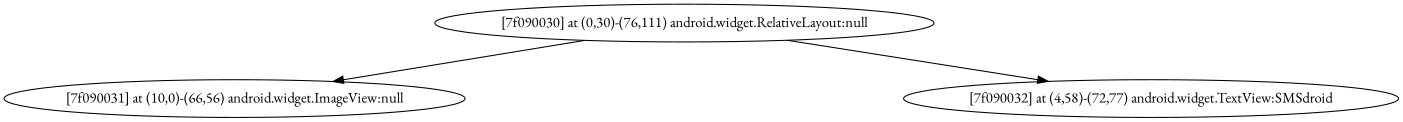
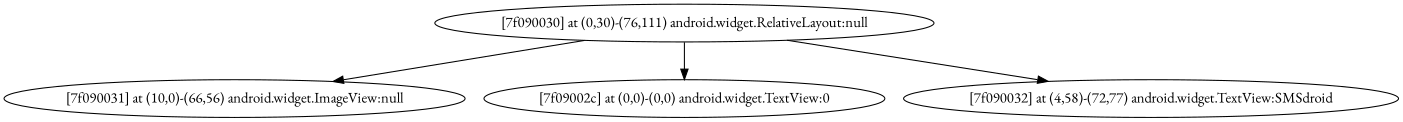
  strict digraph {
    fontname="EB Garamond"
    node [fontname="EB Garamond"]
    edge [fontname="EB Garamond"]
    n1 [label="[7f090030] at (0,30)-(76,111) android.widget.RelativeLayout:null"]
    n2 [label="[7f090031] at (10,0)-(66,56) android.widget.ImageView:null"]
+   n3 [label="[7f09002c] at (0,0)-(0,0) android.widget.TextView:0"]
    n4 [label="[7f090032] at (4,58)-(72,77) android.widget.TextView:SMSdroid"]
    n1 -> n2
+   n1 -> n3
    n1 -> n4
  }
